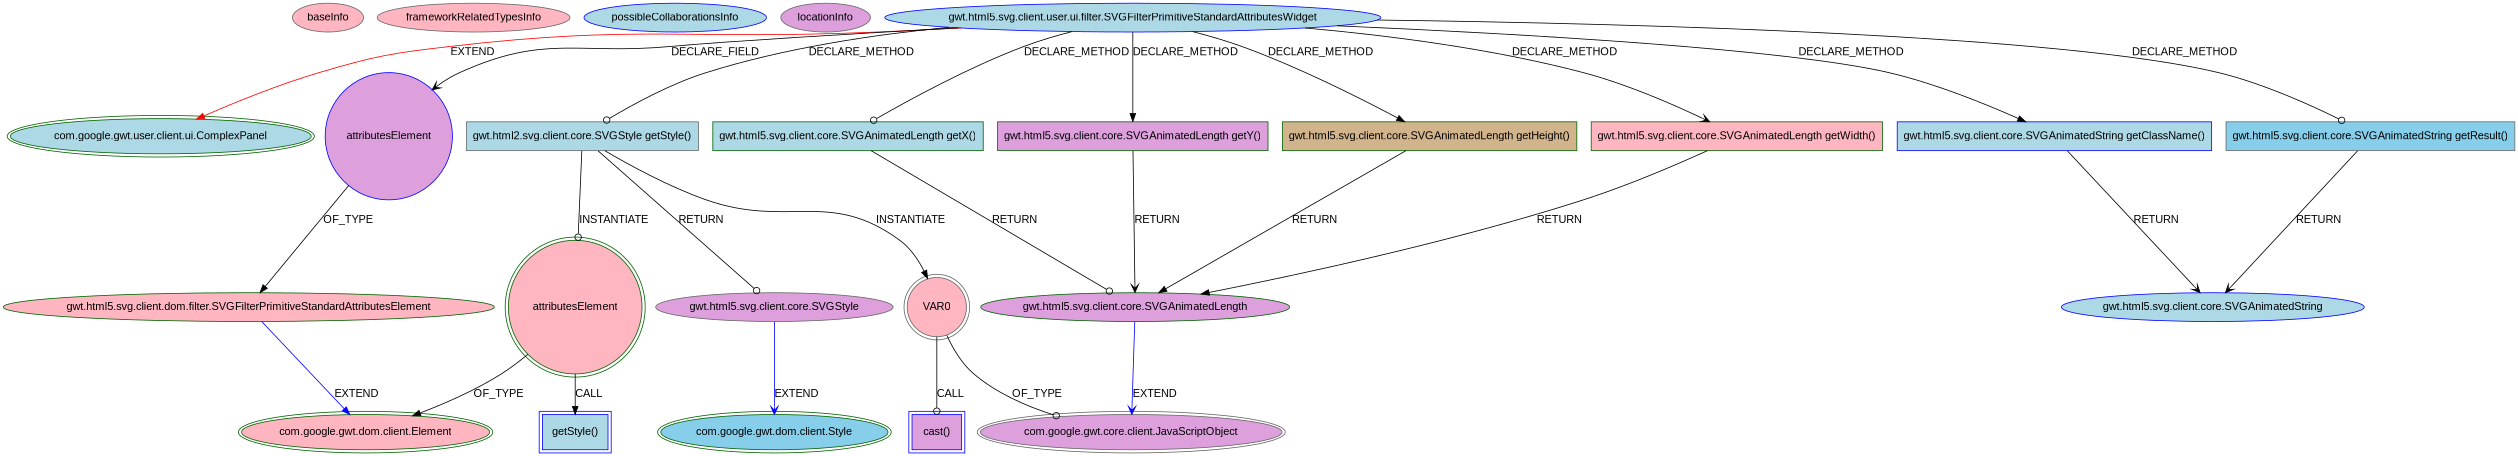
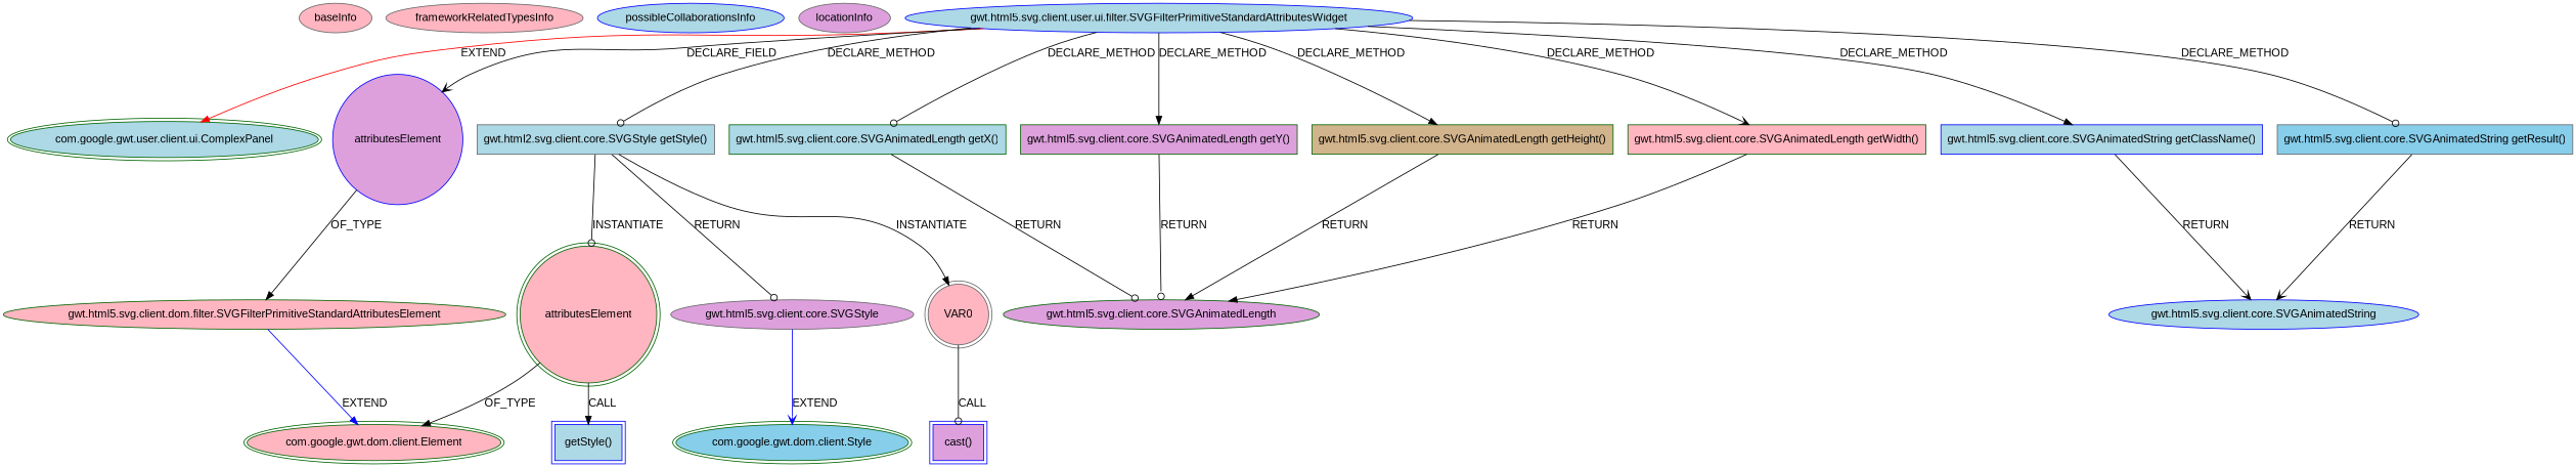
  digraph {
    fontname="Liberation Sans"
    node [color=darkgreen fillcolor=lightblue fontname="Liberation Sans" style=filled isFrameworkType=false vertexType=CLIENT_METHOD_DECLARATION]
    edge [arrowhead=normal fontname="Liberation Sans"]
    baseInfo [category=extension_graph color=gray40 fillcolor=lightpink graphId=4002 isAnonymous=false possibleRelation=true isFrameworkType="" vertexType=""]
    frameworkRelatedTypesInfo [0="com.google.gwt.user.client.ui.ComplexPanel" color=gray40 fillcolor=lightpink isFrameworkType="" vertexType=""]
    possibleCollaborationsInfo [0="4002~CLIENT_METHOD_DECLARATION-RETURN_TYPE-CLIENT_METHOD_DECLARATION-RETURN_TYPE-CLIENT_METHOD_DECLARATION-RETURN_TYPE-CLIENT_METHOD_DECLARATION-RETURN_TYPE-~com.google.gwt.user.client.ui.ComplexPanel ~com.google.gwt.core.client.JavaScriptObject ~false~false" 1="4002~FIELD_DECLARATION-~com.google.gwt.user.client.ui.ComplexPanel ~com.google.gwt.dom.client.Element ~false~false" 2="4002~CLIENT_METHOD_DECLARATION-RETURN_TYPE-~com.google.gwt.user.client.ui.ComplexPanel ~com.google.gwt.dom.client.Style ~false~false" 3="4002~CLIENT_METHOD_DECLARATION-RETURN_TYPE-CLIENT_METHOD_DECLARATION-RETURN_TYPE-~com.google.gwt.user.client.ui.ComplexPanel ~com.google.gwt.core.client.JavaScriptObject ~false~false" color=blue isFrameworkType="" vertexType=""]
    locationInfo [color=gray40 contextSignature=SVGFilterPrimitiveStandardAttributesWidget filePath="/mguiral-GwtSvgLib/GwtSvgLib-master/src/gwt/html5/svg/client/user/ui/filter/SVGFilterPrimitiveStandardAttributesWidget.java" fillcolor=plum graphId=4002 projectName="mguiral-GwtSvgLib" isFrameworkType="" vertexType=""]
    n5 [color=blue label="gwt.html5.svg.client.user.ui.filter.SVGFilterPrimitiveStandardAttributesWidget" vertexType=ROOT_CLIENT_CLASS_DECLARATION]
    n6 [isFrameworkType=true label="com.google.gwt.user.client.ui.ComplexPanel" peripheries=2 vertexType=FRAMEWORK_CLASS_TYPE]
    n7 [color=blue fillcolor=plum label=attributesElement shape=circle vertexType=FIELD_DECLARATION]
    n8 [color=blue label="gwt.html5.svg.client.core.SVGAnimatedString getClassName()" shape=box]
    n9 [fillcolor=tan label="gwt.html5.svg.client.core.SVGAnimatedLength getHeight()" shape=box]
    n10 [color=gray40 fillcolor=skyblue label="gwt.html5.svg.client.core.SVGAnimatedString getResult()" shape=box]
    n11 [color=gray40 label="gwt.html2.svg.client.core.SVGStyle getStyle()" shape=box]
    n12 [fillcolor=lightpink label="gwt.html5.svg.client.core.SVGAnimatedLength getWidth()" shape=box]
    n13 [label="gwt.html5.svg.client.core.SVGAnimatedLength getX()" shape=box]
    n14 [fillcolor=plum label="gwt.html5.svg.client.core.SVGAnimatedLength getY()" shape=box]
    n15 [fillcolor=lightpink label="gwt.html5.svg.client.dom.filter.SVGFilterPrimitiveStandardAttributesElement" vertexType=REFERENCE_CLIENT_CLASS_DECLARATION]
    n16 [color=blue label="gwt.html5.svg.client.core.SVGAnimatedString" vertexType=REFERENCE_CLIENT_CLASS_DECLARATION]
    n17 [fillcolor=plum label="gwt.html5.svg.client.core.SVGAnimatedLength" vertexType=REFERENCE_CLIENT_CLASS_DECLARATION]
    n18 [color=gray40 fillcolor=plum label="gwt.html5.svg.client.core.SVGStyle" vertexType=REFERENCE_CLIENT_CLASS_DECLARATION]
    n19 [color=gray40 fillcolor=lightpink isFrameworkType=true label=VAR0 peripheries=2 shape=circle vertexType=VARIABLE_EXPRESION]
    n20 [fillcolor=lightpink isFrameworkType=true label=attributesElement peripheries=2 shape=circle vertexType=VARIABLE_EXPRESION]
    n21 [fillcolor=lightpink isFrameworkType=true label="com.google.gwt.dom.client.Element" peripheries=2 vertexType=FRAMEWORK_CLASS_TYPE]
-   n22 [color=gray40 fillcolor=plum isFrameworkType=true label="com.google.gwt.core.client.JavaScriptObject" peripheries=2 vertexType=FRAMEWORK_CLASS_TYPE]
    n23 [fillcolor=skyblue isFrameworkType=true label="com.google.gwt.dom.client.Style" peripheries=2 vertexType=FRAMEWORK_CLASS_TYPE]
    n24 [color=blue fillcolor=plum isFrameworkType=true label="cast()" peripheries=2 shape=box vertexType=INSIDE_CALL]
    n25 [color=blue isFrameworkType=true label="getStyle()" peripheries=2 shape=box vertexType=INSIDE_CALL]
    n5 -> n6 [color=red label=EXTEND]
    n5 -> n7 [arrowhead=vee label=DECLARE_FIELD]
    n5 -> n8 [label=DECLARE_METHOD]
    n5 -> n9 [label=DECLARE_METHOD]
    n5 -> n10 [arrowhead=odot label=DECLARE_METHOD]
    n5 -> n11 [arrowhead=odot label=DECLARE_METHOD]
    n5 -> n12 [arrowhead=vee label=DECLARE_METHOD]
    n5 -> n13 [arrowhead=odot label=DECLARE_METHOD]
    n5 -> n14 [label=DECLARE_METHOD]
    n7 -> n15 [label=OF_TYPE]
    n8 -> n16 [arrowhead=vee label=RETURN]
    n9 -> n17 [label=RETURN]
    n10 -> n16 [arrowhead=vee label=RETURN]
    n11 -> n18 [arrowhead=odot label=RETURN]
    n11 -> n19 [label=INSTANTIATE]
    n11 -> n20 [arrowhead=odot label=INSTANTIATE]
    n12 -> n17 [label=RETURN]
    n13 -> n17 [arrowhead=odot label=RETURN]
-   n14 -> n17 [arrowhead=vee label=RETURN]
+   n14 -> n17 [arrowhead=odot label=RETURN]
    n15 -> n21 [color=blue label=EXTEND]
-   n17 -> n22 [arrowhead=vee color=blue label=EXTEND]
    n18 -> n23 [arrowhead=vee color=blue label=EXTEND]
-   n19 -> n22 [arrowhead=odot label=OF_TYPE]
    n19 -> n24 [arrowhead=odot label=CALL]
    n20 -> n21 [label=OF_TYPE]
    n20 -> n25 [label=CALL]
  }
